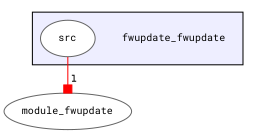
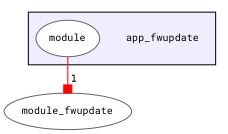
  digraph {
    compound=true
    fontname="Roboto Mono"
    node [fontname="Roboto Mono" fontsize=10 shape=ellipse color=gray40]
-   n1 [label=fwupdate_fwupdate shape=plaintext color=teal]
-   n2 [fillcolor=white label=src style=filled]
+   n1 [label=app_fwupdate shape=plaintext color=teal]
+   n2 [fillcolor=white label=module style=filled]
    n3 [label=module_fwupdate]
    subgraph cluster_1 {
      bgcolor="#eeeeff"
      pencolor=black
      n1
      n2
    }
    n2 -> n3 [headlabel=1 labeldistance=1.5 labelfontname=Helvetica labelfontsize=10 color=red style=solid arrowhead=box fontname="Roboto Mono"]
  }
